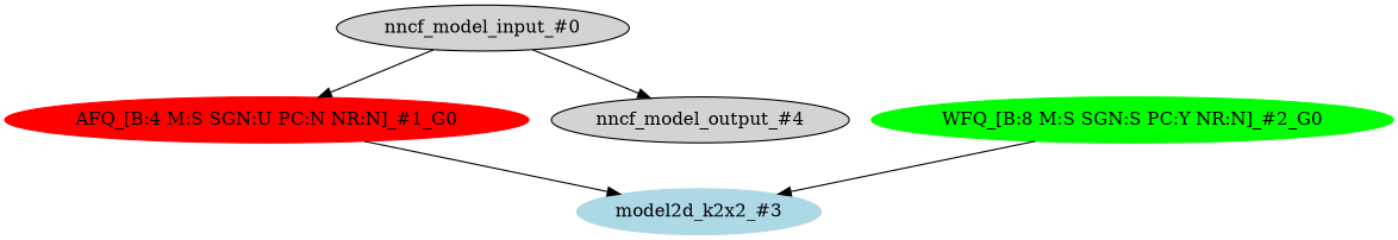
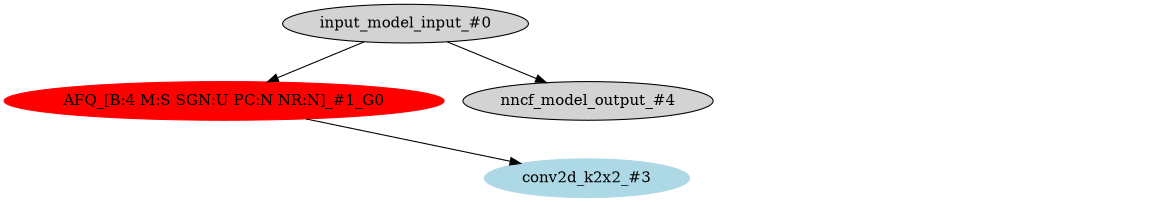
  strict digraph {
    node [style=filled type=symmetric_quantize]
-   n1 [label="nncf_model_input_#0" type=nncf_model_input]
+   n1 [label="input_model_input_#0" type=nncf_model_input]
    n2 [color=red label="AFQ_[B:4 M:S SGN:U PC:N NR:N]_#1_G0"]
    n3 [label="nncf_model_output_#4" type=nncf_model_output]
-   n4 [color=lightblue label="model2d_k2x2_#3" type=conv2d]
-   n5 [color=green label="WFQ_[B:8 M:S SGN:S PC:Y NR:N]_#2_G0"]
+   n4 [color=lightblue label="conv2d_k2x2_#3" type=conv2d]
    n1 -> n2
    n1 -> n3
    n2 -> n4
-   n5 -> n4
  }
